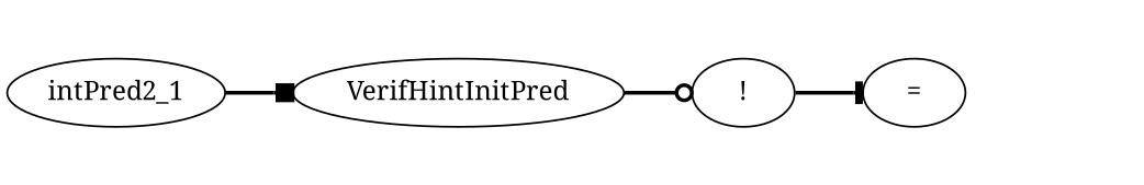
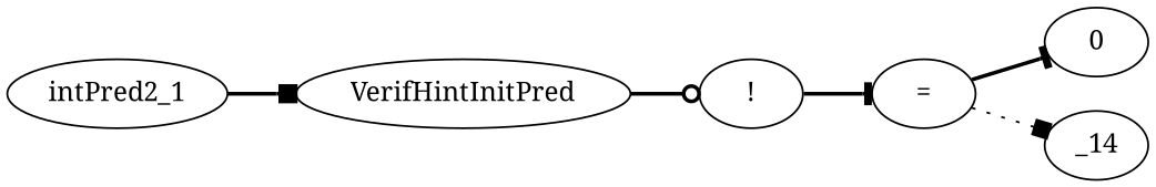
  digraph {
    fontname="Noto Serif"
    rankdir=LR
    node [fontname="Noto Serif"]
    edge [arrowhead=box fontname="Noto Serif" style=bold]
    n1 [label=intPred2_1]
    n2 [label=VerifHintInitPred]
    n3 [label="!"]
    n4 [label="="]
+   n5 [label=0]
+   n6 [label=_14]
    n1 -> n2
    n2 -> n3 [arrowhead=odot]
    n3 -> n4 [arrowhead=tee]
+   n4 -> n5 [arrowhead=tee]
+   n4 -> n6 [style=dotted]
  }
